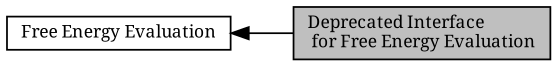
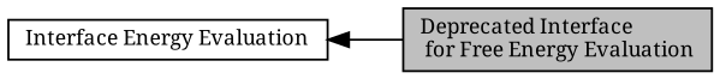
  digraph {
    rankdir=LR
    fontname="Noto Serif"
    node [color=black fontname="Noto Serif" fontsize=10 shape=box]
    n1 [fillcolor=grey75 fontcolor=black height=0.2 label="Deprecated Interface\l for Free Energy Evaluation" style=filled width=0.4]
-   n2 [height=0.2 label="Free Energy Evaluation" width=0.4]
+   n2 [height=0.2 label="Interface Energy Evaluation" width=0.4]
    n2 -> n1 [dir=back fontname="Noto Serif" fontsize=10 labelfontname=Helvetica labelfontsize=10 shape=plaintext style=solid]
  }
